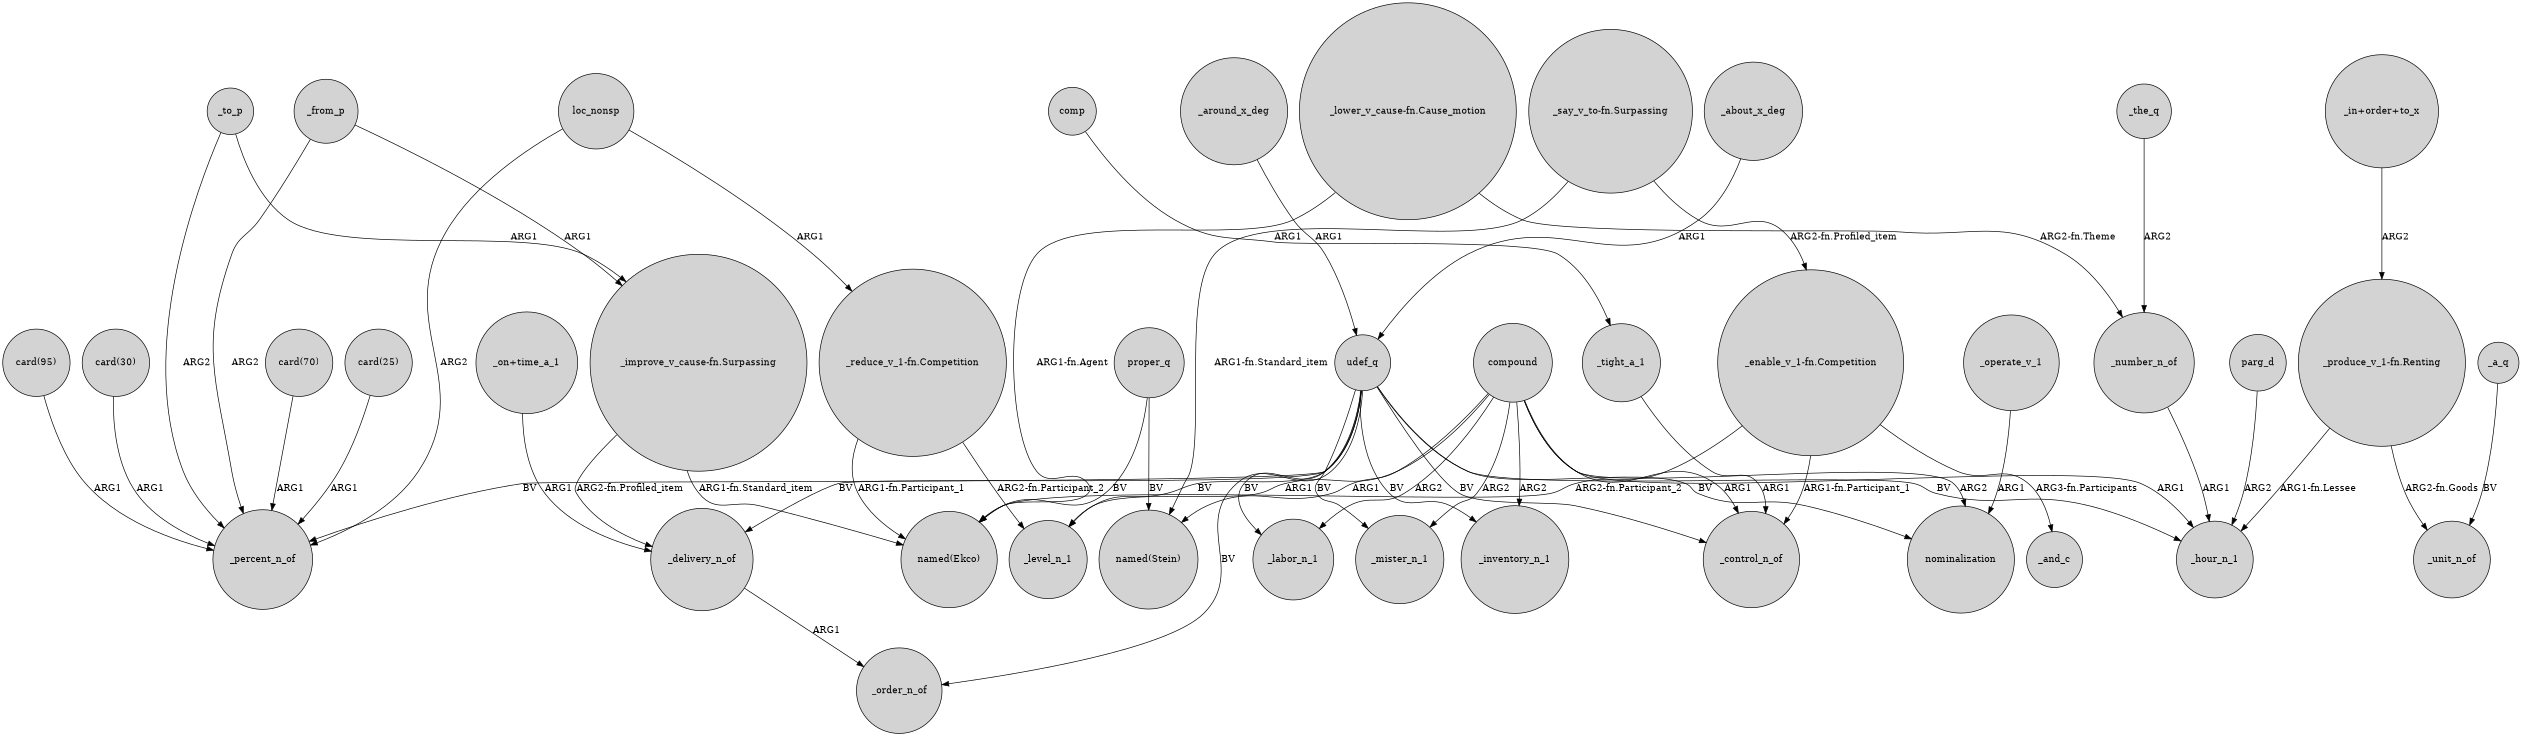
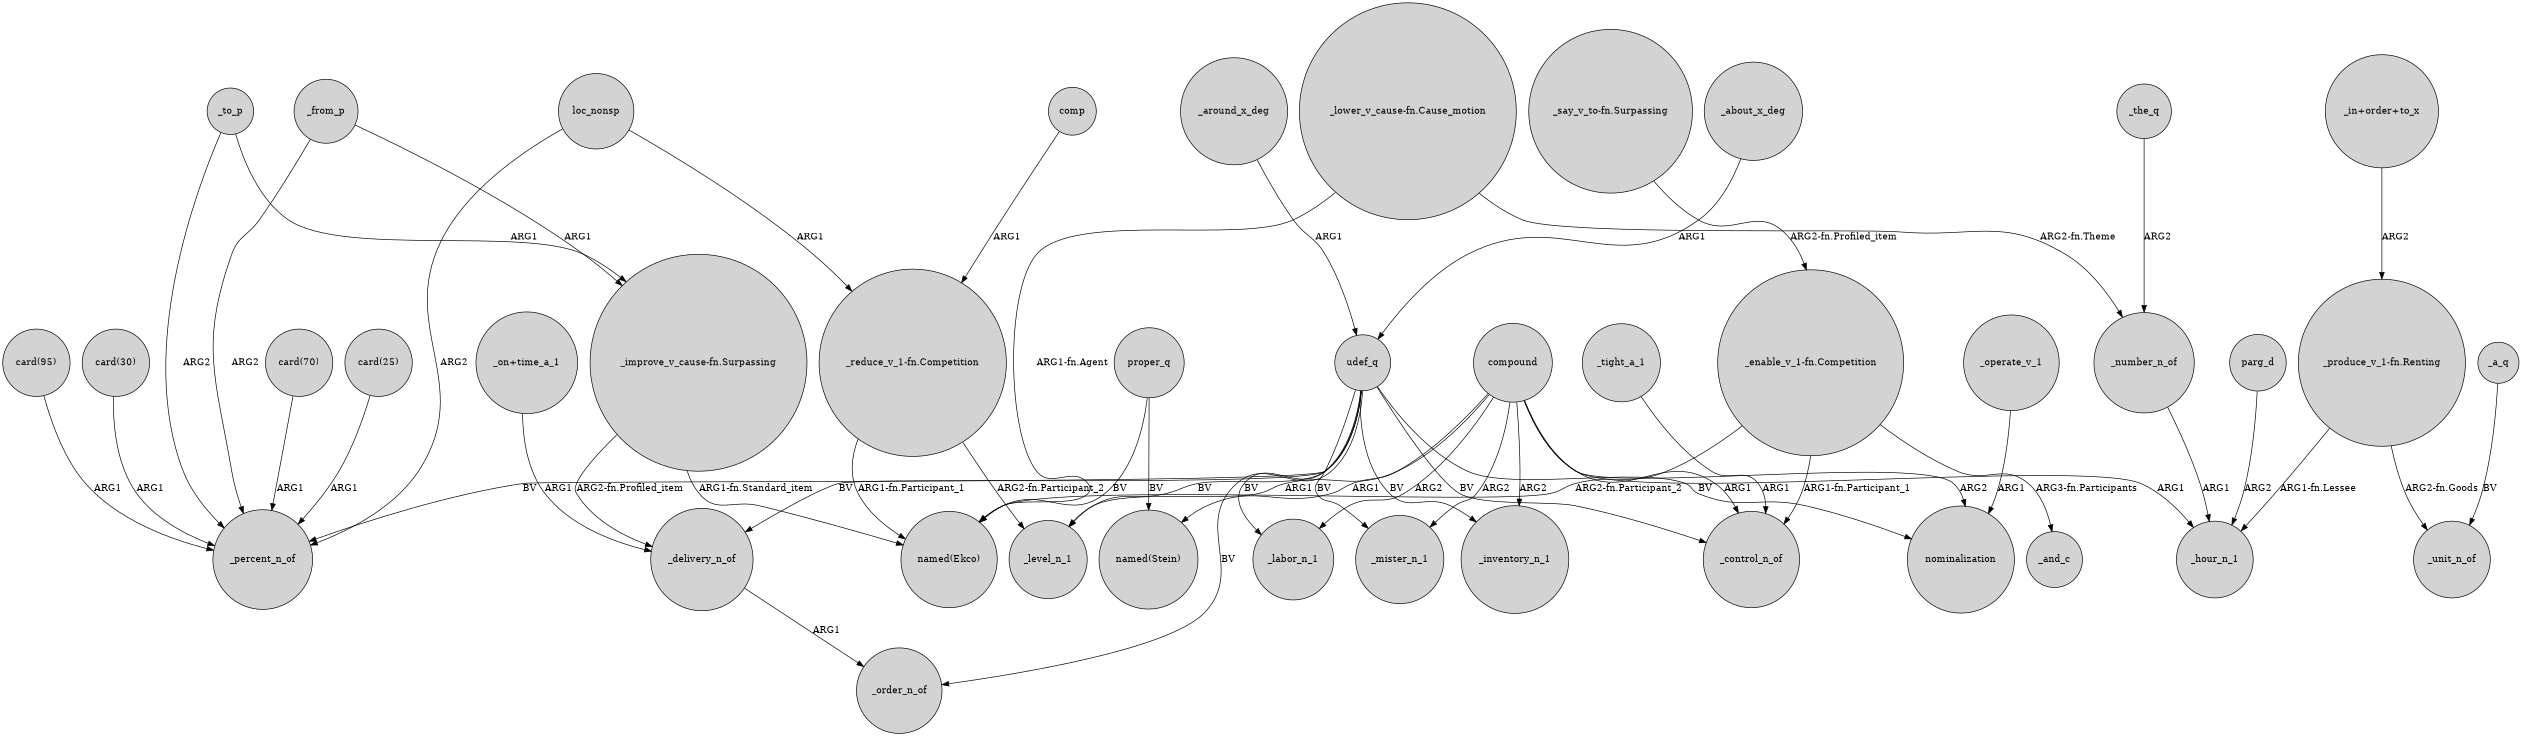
  digraph {
    node [shape=circle style=filled]
    compound
    _hour_n_1
    _level_n_1
    _mister_n_1
    _inventory_n_1
    _control_n_of
    nominalization
    "named(Stein)"
    _labor_n_1
    loc_nonsp
    "_reduce_v_1-fn.Competition"
    _percent_n_of
    "named(Ekco)"
    "card(70)"
    udef_q
    _order_n_of
    _delivery_n_of
    "_improve_v_cause-fn.Surpassing"
    _around_x_deg
    "_produce_v_1-fn.Renting"
    _unit_n_of
    _the_q
    _number_n_of
    "_lower_v_cause-fn.Cause_motion"
    "_enable_v_1-fn.Competition"
    _and_c
    _operate_v_1
    "card(25)"
    _tight_a_1
    "_say_v_to-fn.Surpassing"
    parg_d
    _to_p
    "card(95)"
    _about_x_deg
    "_in+order+to_x"
    "_on+time_a_1"
    proper_q
    "card(30)"
    comp
    _from_p
    _a_q
    compound -> _hour_n_1 [label=ARG1]
    compound -> _level_n_1 [label=ARG1]
    compound -> _mister_n_1 [label=ARG2]
    compound -> _inventory_n_1 [label=ARG2]
    compound -> _control_n_of [label=ARG1]
    compound -> nominalization [label=ARG2]
    compound -> "named(Stein)" [label=ARG1]
    compound -> _labor_n_1 [label=ARG2]
    loc_nonsp -> "_reduce_v_1-fn.Competition" [label=ARG1]
    loc_nonsp -> _percent_n_of [label=ARG2]
    "_reduce_v_1-fn.Competition" -> _level_n_1 [label="ARG2-fn.Participant_2"]
    "_reduce_v_1-fn.Competition" -> "named(Ekco)" [label="ARG1-fn.Participant_1"]
    "card(70)" -> _percent_n_of [label=ARG1]
-   udef_q -> _hour_n_1 [label=BV]
    udef_q -> _level_n_1 [label=BV]
    udef_q -> _mister_n_1 [label=BV]
    udef_q -> _inventory_n_1 [label=BV]
    udef_q -> _control_n_of [label=BV]
    udef_q -> nominalization [label=BV]
    udef_q -> _labor_n_1 [label=BV]
    udef_q -> _percent_n_of [label=BV]
    udef_q -> _order_n_of [label=BV]
    udef_q -> _delivery_n_of [label=BV]
    _delivery_n_of -> _order_n_of [label=ARG1]
    "_improve_v_cause-fn.Surpassing" -> "named(Ekco)" [label="ARG1-fn.Standard_item"]
    "_improve_v_cause-fn.Surpassing" -> _delivery_n_of [label="ARG2-fn.Profiled_item"]
    _around_x_deg -> udef_q [label=ARG1]
    "_produce_v_1-fn.Renting" -> _hour_n_1 [label="ARG1-fn.Lessee"]
    "_produce_v_1-fn.Renting" -> _unit_n_of [label="ARG2-fn.Goods"]
    _the_q -> _number_n_of [label=ARG2]
    _number_n_of -> _hour_n_1 [label=ARG1]
    "_lower_v_cause-fn.Cause_motion" -> "named(Ekco)" [label="ARG1-fn.Agent"]
    "_lower_v_cause-fn.Cause_motion" -> _number_n_of [label="ARG2-fn.Theme"]
    "_enable_v_1-fn.Competition" -> _control_n_of [label="ARG1-fn.Participant_1"]
    "_enable_v_1-fn.Competition" -> "named(Ekco)" [label="ARG2-fn.Participant_2"]
    "_enable_v_1-fn.Competition" -> _and_c [label="ARG3-fn.Participants"]
    _operate_v_1 -> nominalization [label=ARG1]
    "card(25)" -> _percent_n_of [label=ARG1]
    _tight_a_1 -> _control_n_of [label=ARG1]
-   "_say_v_to-fn.Surpassing" -> "named(Stein)" [label="ARG1-fn.Standard_item"]
    "_say_v_to-fn.Surpassing" -> "_enable_v_1-fn.Competition" [label="ARG2-fn.Profiled_item"]
    parg_d -> _hour_n_1 [label=ARG2]
    _to_p -> _percent_n_of [label=ARG2]
    _to_p -> "_improve_v_cause-fn.Surpassing" [label=ARG1]
    "card(95)" -> _percent_n_of [label=ARG1]
    _about_x_deg -> udef_q [label=ARG1]
    "_in+order+to_x" -> "_produce_v_1-fn.Renting" [label=ARG2]
    "_on+time_a_1" -> _delivery_n_of [label=ARG1]
    proper_q -> "named(Stein)" [label=BV]
    proper_q -> "named(Ekco)" [label=BV]
    "card(30)" -> _percent_n_of [label=ARG1]
-   comp -> _tight_a_1 [label=ARG1]
+   comp -> "_reduce_v_1-fn.Competition" [label=ARG1]
    _from_p -> _percent_n_of [label=ARG2]
    _from_p -> "_improve_v_cause-fn.Surpassing" [label=ARG1]
    _a_q -> _unit_n_of [label=BV]
  }
